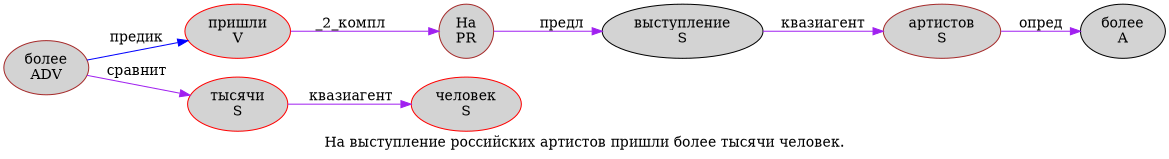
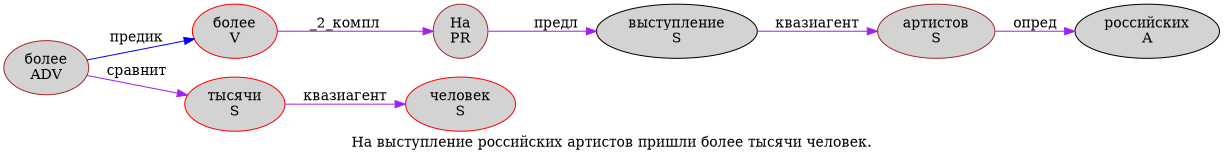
  digraph {
    label="На выступление российских артистов пришли более тысячи человек."
    rankdir=LR
    node [color=brown fillcolor=lightgray penwidth=1 shape=ellipse style=filled]
    edge [color=purple]
    n1 [label="На\nPR"]
    n2 [color=black label="выступление\nS"]
    n3 [label="артистов\nS"]
-   n4 [color=black label="более\nA"]
-   n5 [color=red label="пришли\nV"]
+   n4 [color=black label="российских\nA"]
+   n5 [color=red label="более\nV"]
    n6 [label="более\nADV"]
    n7 [color=red label="тысячи\nS"]
    n8 [color=red label="человек\nS"]
    n1 -> n2 [label="предл"]
    n2 -> n3 [label="квазиагент"]
    n3 -> n4 [label="опред"]
    n5 -> n1 [label="_2_компл"]
    n6 -> n5 [color=blue label="предик"]
    n6 -> n7 [label="сравнит"]
    n7 -> n8 [label="квазиагент"]
  }
